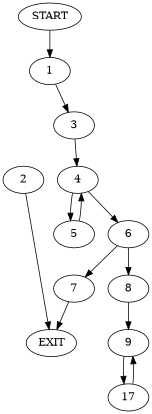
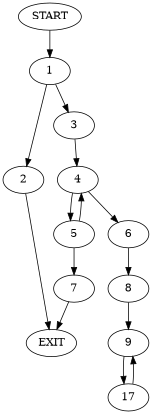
  digraph {
    n1 [label=START]
    1
    2
    3
    n5 [label=EXIT]
    4
    5
    6
    7
    8
    9
    n12 [label=17]
    n1 -> 1
+   1 -> 2
    1 -> 3
    2 -> n5
    3 -> 4
    4 -> 5
    4 -> 6
    5 -> 4
-   6 -> 7
+   5 -> 7
    6 -> 8
    7 -> n5
    8 -> 9
    9 -> n12
    n12 -> 9
  }
